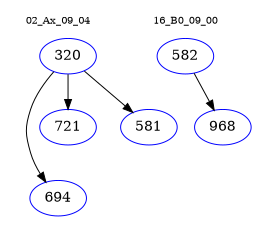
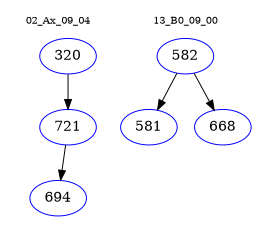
  digraph {
    node [color=blue]
    edge [color=black]
    n1 [label=320]
    n2 [label=694]
    n3 [label=721]
    n4 [label=582]
    n5 [label=581]
-   n6 [label=968]
+   n6 [label=668]
    subgraph cluster_1 {
      color=white
      fontsize=10
      label="02_Ax_09_04"
      n1
      n2
      n3
    }
    subgraph cluster_2 {
      color=white
      fontsize=10
-     label="16_B0_09_00"
+     label="13_B0_09_00"
      n4
      n5
      n6
    }
-   n1 -> n2
+   n3 -> n2
    n1 -> n3
-   n1 -> n5
+   n4 -> n5
    n4 -> n6
  }
